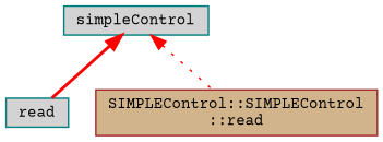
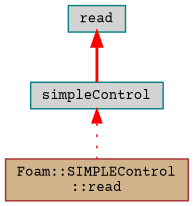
  digraph {
    fontname="Courier Prime"
    rankdir=TB
    node [color=teal fillcolor=lightgrey fontname="Courier Prime" fontsize=10 shape=box style=filled]
    edge [color=red dir=back fontname="Courier Prime" fontsize=10 labelfontname=Helvetica labelfontsize=10]
    n1 [fontcolor=black height=0.2 label=read width=0.4]
    n2 [height=0.2 label=simpleControl width=0.4]
-   n3 [color=brown fillcolor=tan height=0.2 label="SIMPLEControl::SIMPLEControl\l::read" width=0.4]
-   n2 -> n1 [style=bold]
+   n3 [color=brown fillcolor=tan height=0.2 label="Foam::SIMPLEControl\l::read" width=0.4]
+   n1 -> n2 [style=bold]
    n2 -> n3 [style=dotted]
  }
